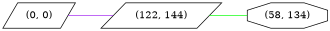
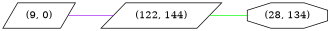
  graph {
    rankdir=LR
    node [shape=parallelogram]
-   "(28, 134)" [shape=octagon label="(58, 134)"]
+   "(28, 134)" [shape=octagon]
    "(122, 144)"
-   "(0, 0)"
+   "(0, 0)" [label="(9, 0)"]
    "(122, 144)" -- "(28, 134)" [color=green weight=2]
    "(0, 0)" -- "(122, 144)" [color=purple weight=4]
  }
